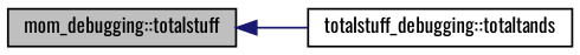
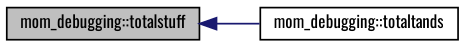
  digraph {
    rankdir=LR
    fontname=Oswald
    node [color=black fontname=Oswald fontsize=10 shape=record style=filled]
    n1 [fillcolor=grey75 fontcolor=black height=0.2 label="mom_debugging::totalstuff" width=0.4]
-   n2 [fillcolor=white height=0.2 label="totalstuff_debugging::totaltands" width=0.4]
+   n2 [fillcolor=white height=0.2 label="mom_debugging::totaltands" width=0.4]
    n1 -> n2 [color=midnightblue dir=back fontname=Oswald fontsize=10 labelfontname=Helvetica labelfontsize=10 style=solid]
  }
